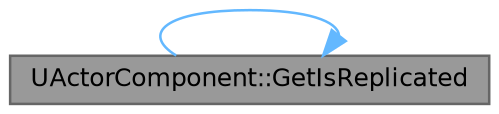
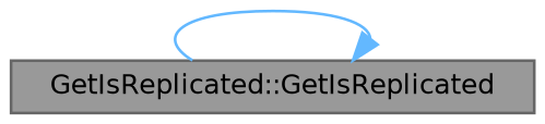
  digraph {
    rankdir=LR
-   n1 [color=gray40 fillcolor=grey60 fontcolor=black fontname=Helvetica fontsize=10 height=0.2 label="UActorComponent::GetIsReplicated" shape=box style=filled width=0.4]
+   n1 [color=gray40 fillcolor=grey60 fontcolor=black fontname=Helvetica fontsize=10 height=0.2 label="GetIsReplicated::GetIsReplicated" shape=box style=filled width=0.4]
    n1 -> n1 [color=steelblue1 fontname=Helvetica fontsize=10 labelfontname=Helvetica labelfontsize=10 style=solid]
  }
